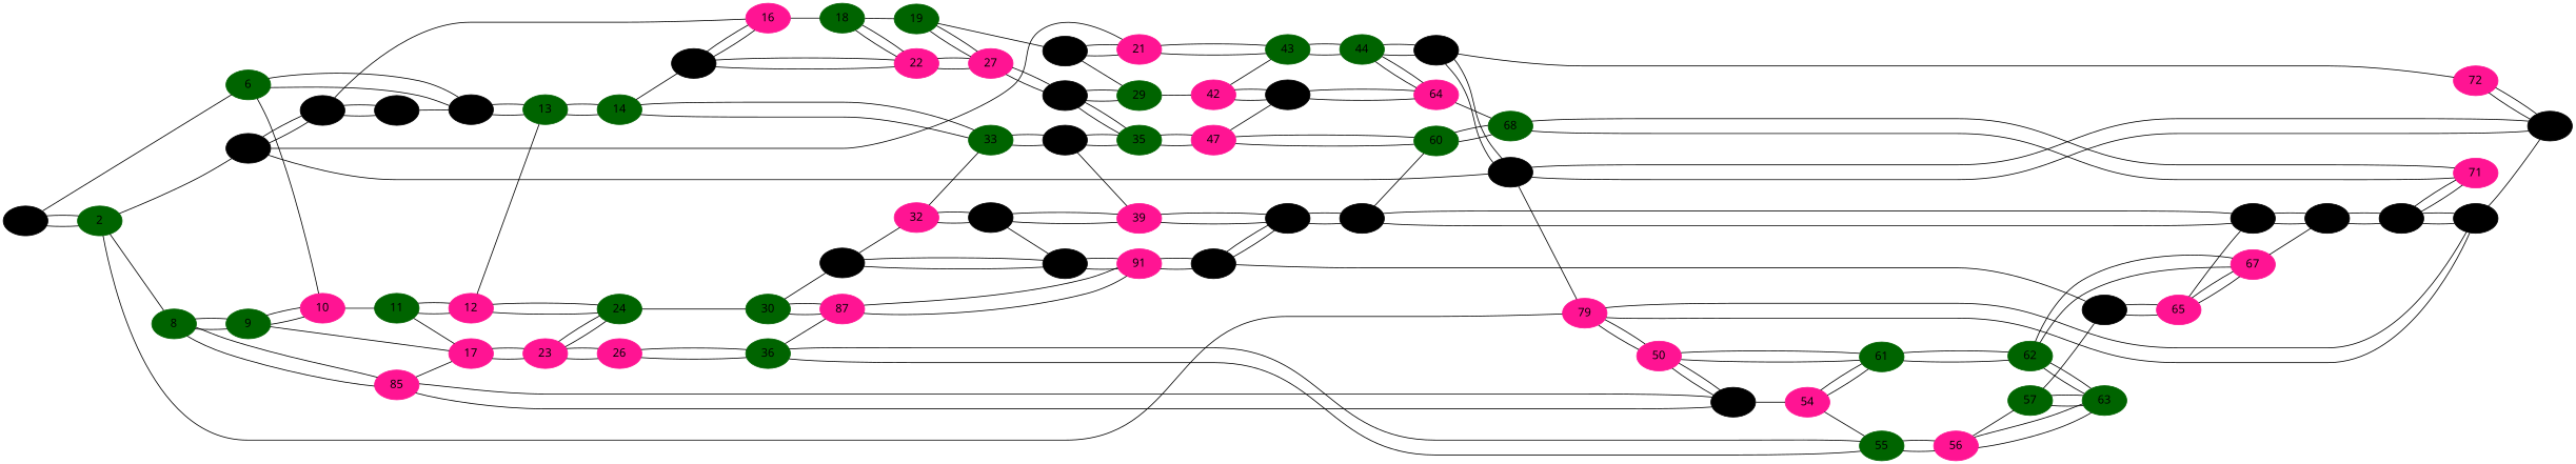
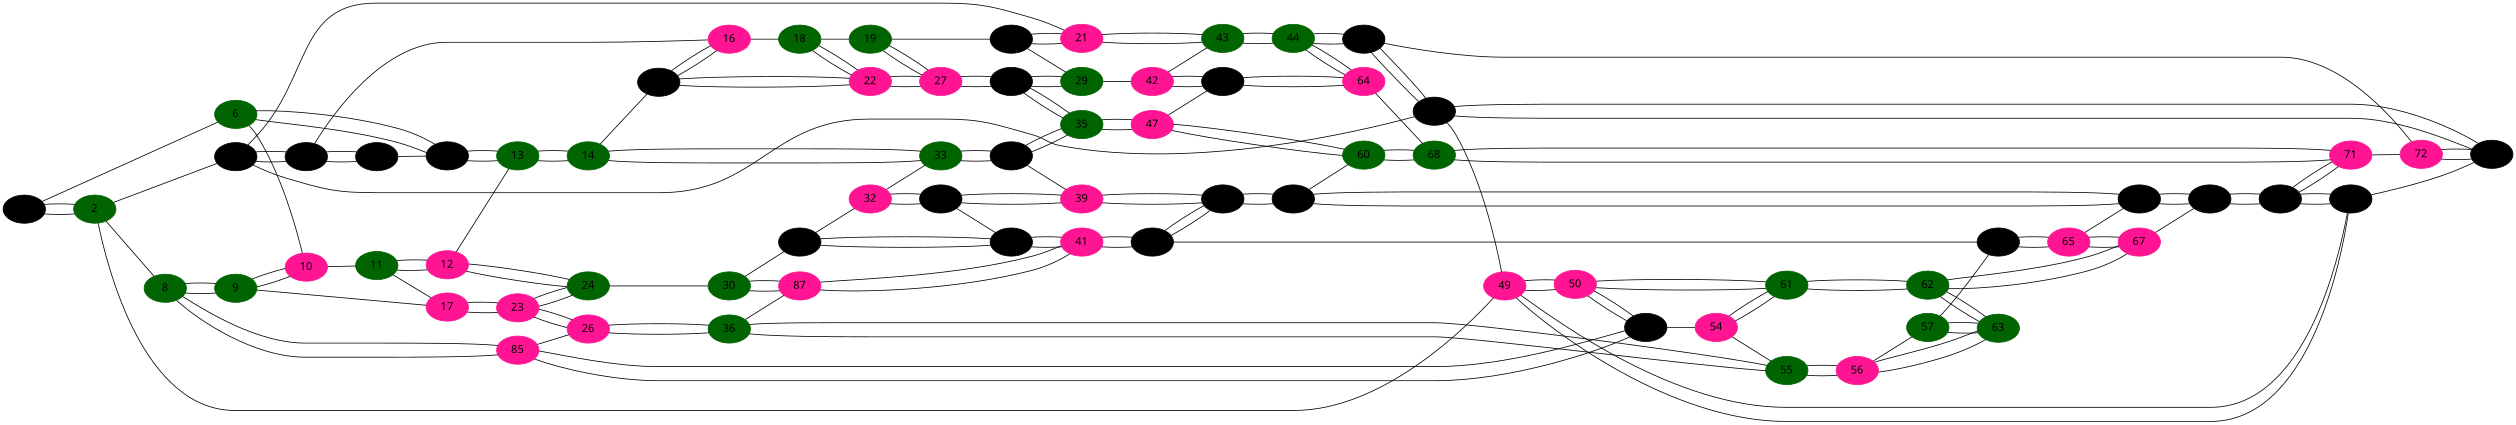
  graph {
    fontname="Noto Sans"
    rankdir=LR
    node [color=black fontname="Noto Sans" style=filled]
    edge [fontname="Noto Sans"]
    2 [color=darkgreen]
    1
    6 [color=darkgreen]
    3
    8 [color=darkgreen]
-   49 [color=deeppink label=79]
+   49 [color=deeppink]
    7
    10 [color=deeppink]
    4
    21 [color=deeppink]
    46
    9 [color=darkgreen]
    n13 [color=deeppink label=85]
    50 [color=deeppink]
    73
    5
    16 [color=deeppink]
    43 [color=darkgreen]
    74
    18 [color=darkgreen]
    13 [color=darkgreen]
    11 [color=darkgreen]
    14 [color=darkgreen]
    17 [color=deeppink]
    26 [color=deeppink]
    51
    23 [color=deeppink]
    12 [color=deeppink]
    24 [color=darkgreen]
    30 [color=darkgreen]
    15
    33 [color=darkgreen]
    22 [color=deeppink]
    34
    27 [color=deeppink]
    19 [color=darkgreen]
    20
    29 [color=darkgreen]
    28
    42 [color=deeppink]
    44 [color=darkgreen]
    36 [color=darkgreen]
    31
    n44 [color=deeppink label=87]
    54 [color=deeppink]
    55 [color=darkgreen]
    35 [color=darkgreen]
    47 [color=deeppink]
    48
    32 [color=deeppink]
    40
-   41 [color=deeppink label=91]
+   41 [color=deeppink]
    38
    39 [color=deeppink]
    53
    60 [color=darkgreen]
    56 [color=deeppink]
    52
    59
    58
    64 [color=deeppink]
    45
    72 [color=deeppink]
    68 [color=darkgreen]
    61 [color=darkgreen]
    62 [color=darkgreen]
    65 [color=deeppink]
    66
    57 [color=darkgreen]
    63 [color=darkgreen]
    67 [color=deeppink]
    69
    71 [color=deeppink]
    70
    2 -- 3
    2 -- 8
    2 -- 49
    1 -- 2
    1 -- 2
    1 -- 6
    6 -- 7
    6 -- 7
    6 -- 10
    3 -- 4
    3 -- 4
    3 -- 21
    3 -- 46
    8 -- 9
    8 -- 9
    8 -- n13
    8 -- n13
    49 -- 50
    49 -- 50
    49 -- 73
    49 -- 73
    7 -- 13
    7 -- 13
    10 -- 11
    4 -- 5
    4 -- 5
    4 -- 16
    21 -- 43
    21 -- 43
    46 -- 49
    46 -- 74
    46 -- 74
    9 -- 10
    9 -- 10
    9 -- 17
-   n13 -- 17
+   n13 -- 26
    n13 -- 51
    n13 -- 51
    50 -- 51
    50 -- 51
    50 -- 61
    50 -- 61
    73 -- 74
    5 -- 7
    16 -- 18
    43 -- 44
    43 -- 44
    18 -- 22
    18 -- 22
    18 -- 19
    13 -- 14
    13 -- 14
    11 -- 17
    11 -- 12
    11 -- 12
    14 -- 15
    14 -- 33
    14 -- 33
    17 -- 23
    17 -- 23
    26 -- 36
    26 -- 36
    51 -- 54
    23 -- 26
    23 -- 26
    23 -- 24
    23 -- 24
    12 -- 13
    12 -- 24
    12 -- 24
    24 -- 30
    30 -- 31
    30 -- n44
    30 -- n44
    15 -- 16
    15 -- 16
    15 -- 22
    15 -- 22
    33 -- 34
    33 -- 34
    22 -- 27
    22 -- 27
    34 -- 35
    34 -- 35
    34 -- 39
    27 -- 28
    27 -- 28
    19 -- 27
    19 -- 27
    19 -- 20
    20 -- 21
    20 -- 21
    20 -- 29
    29 -- 42
    28 -- 29
    28 -- 29
    28 -- 35
    28 -- 35
    42 -- 43
    42 -- 48
    42 -- 48
    44 -- 64
    44 -- 64
    44 -- 45
    44 -- 45
    36 -- n44
    36 -- 55
    36 -- 55
    31 -- 32
    31 -- 40
    31 -- 40
    n44 -- 41
    n44 -- 41
    54 -- 55
    54 -- 61
    54 -- 61
    55 -- 56
    55 -- 56
    35 -- 47
    35 -- 47
    47 -- 48
    47 -- 60
    47 -- 60
    48 -- 64
    48 -- 64
    32 -- 33
    32 -- 38
    32 -- 38
    40 -- 41
    40 -- 41
    41 -- 52
    41 -- 52
    38 -- 40
    38 -- 39
    38 -- 39
    39 -- 53
    39 -- 53
    53 -- 59
    53 -- 59
    60 -- 68
    60 -- 68
    56 -- 57
    56 -- 63
    56 -- 63
    52 -- 53
    52 -- 53
    52 -- 58
    59 -- 60
    59 -- 66
    59 -- 66
    58 -- 65
    58 -- 65
    64 -- 68
    45 -- 46
    45 -- 46
    45 -- 72
    72 -- 74
    72 -- 74
    68 -- 71
    68 -- 71
    61 -- 62
    61 -- 62
    62 -- 63
    62 -- 63
    62 -- 67
    62 -- 67
    65 -- 66
    65 -- 67
    65 -- 67
    66 -- 69
    66 -- 69
    57 -- 58
    57 -- 63
    57 -- 63
    67 -- 69
    69 -- 70
    69 -- 70
+   71 -- 72
    70 -- 73
    70 -- 73
    70 -- 71
    70 -- 71
  }
